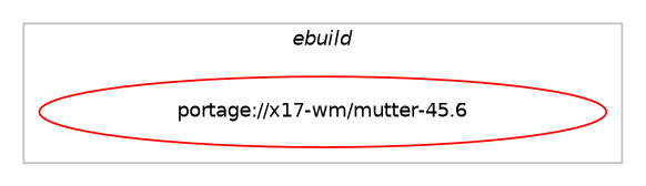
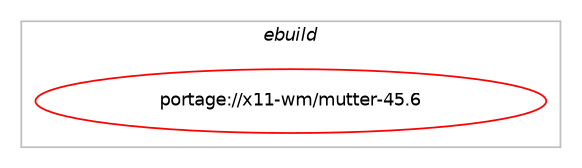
  digraph {
    compound=true
    concentrate=true
    fontname=Helvetica
    fontsize=10
    newrank=true
    rankdir=TB
    ranksep=1.5
-   n1 [color=red fontname=Helvetica fontsize=10 label="portage://x17-wm/mutter-45.6" width=4]
+   n1 [color=red fontname=Helvetica fontsize=10 label="portage://x11-wm/mutter-45.6" width=4]
    subgraph cluster_1 {
      color=gray
      label=<<i>ebuild</i>>
      n1
    }
    subgraph cluster_2 {
      color=gray
      label=<<i>dependencies</i>>
      subgraph cluster_3 {
        color=gray
        fillcolor="#eeeeee"
        label=<<i>compile</i>>
        style=filled
      }
      subgraph cluster_4 {
        color=gray
        fillcolor="#eeeeee"
        label=<<i>compile and run</i>>
        style=filled
      }
      subgraph cluster_5 {
        color=gray
        fillcolor="#eeeeee"
        label=<<i>run</i>>
        style=filled
      }
    }
    subgraph cluster_6 {
      color=gray
      label=<<i>candidates</i>>
      rank=same
    }
  }
